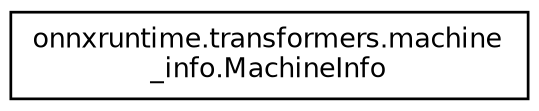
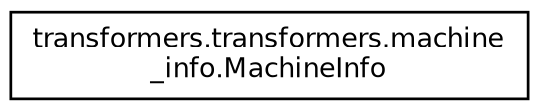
  digraph {
    rankdir=LR
-   n1 [color=black fillcolor=white fontname=Helvetica fontsize=10 height=0.2 label="onnxruntime.transformers.machine\l_info.MachineInfo" shape=record style=filled width=0.4]
+   n1 [color=black fillcolor=white fontname=Helvetica fontsize=10 height=0.2 label="transformers.transformers.machine\l_info.MachineInfo" shape=record style=filled width=0.4]
  }
